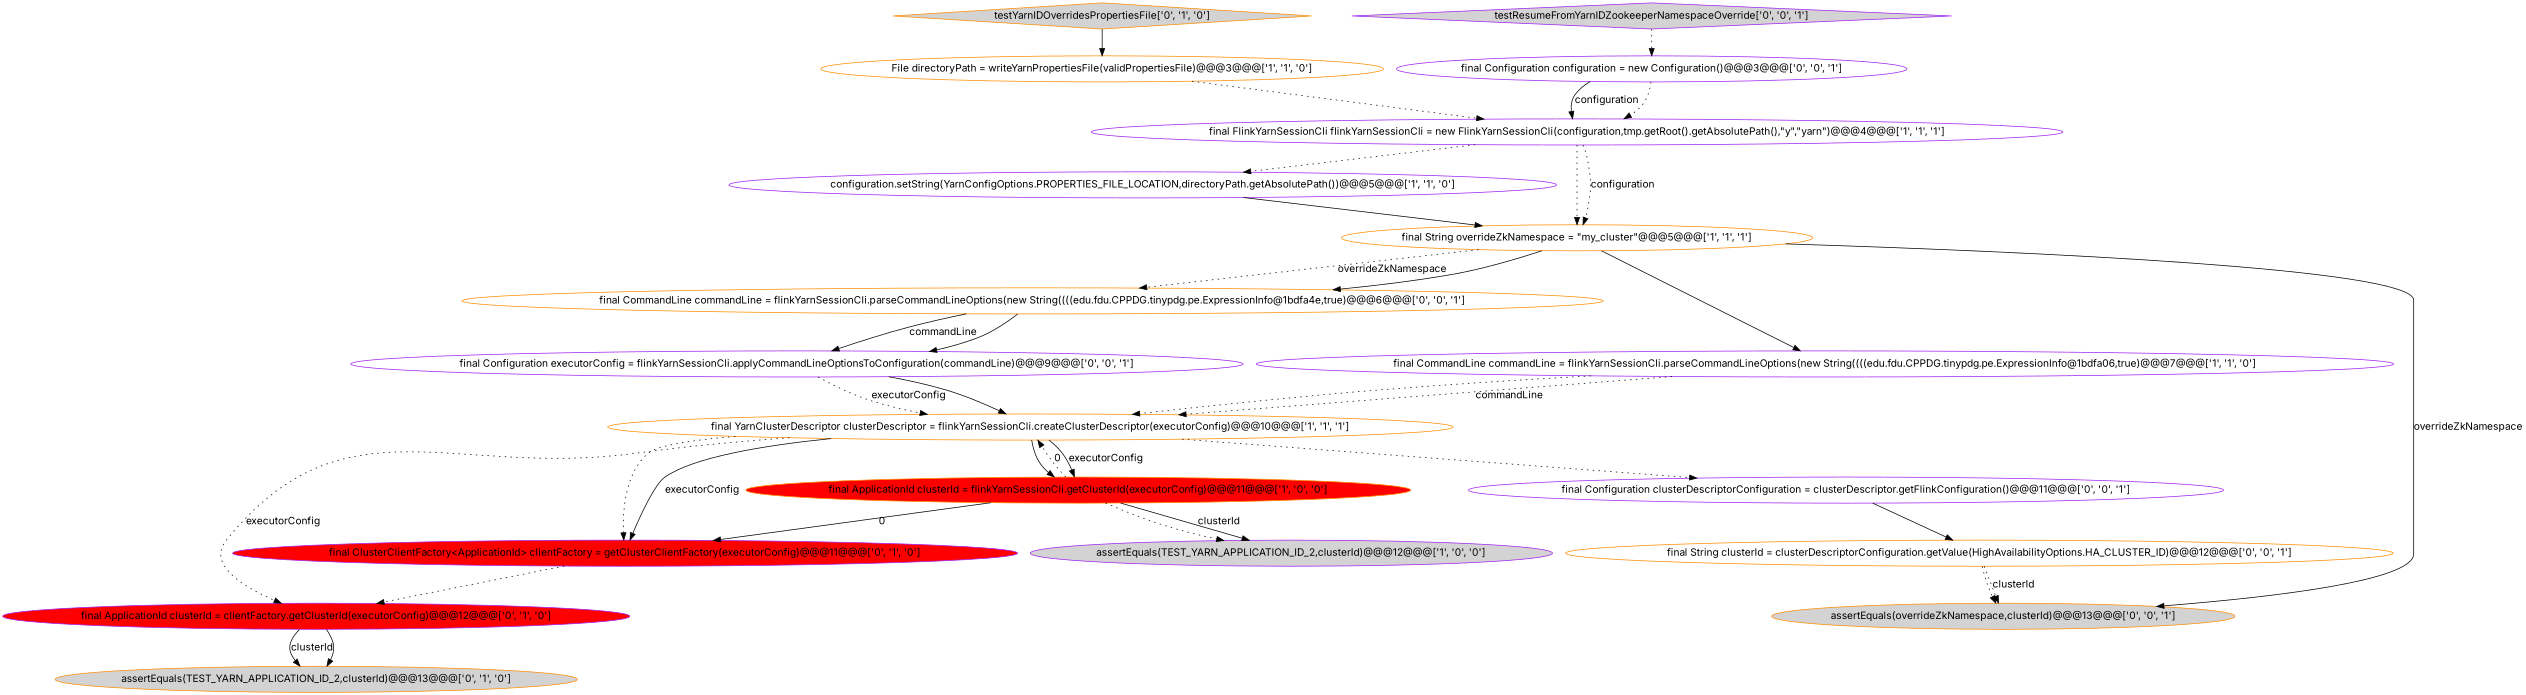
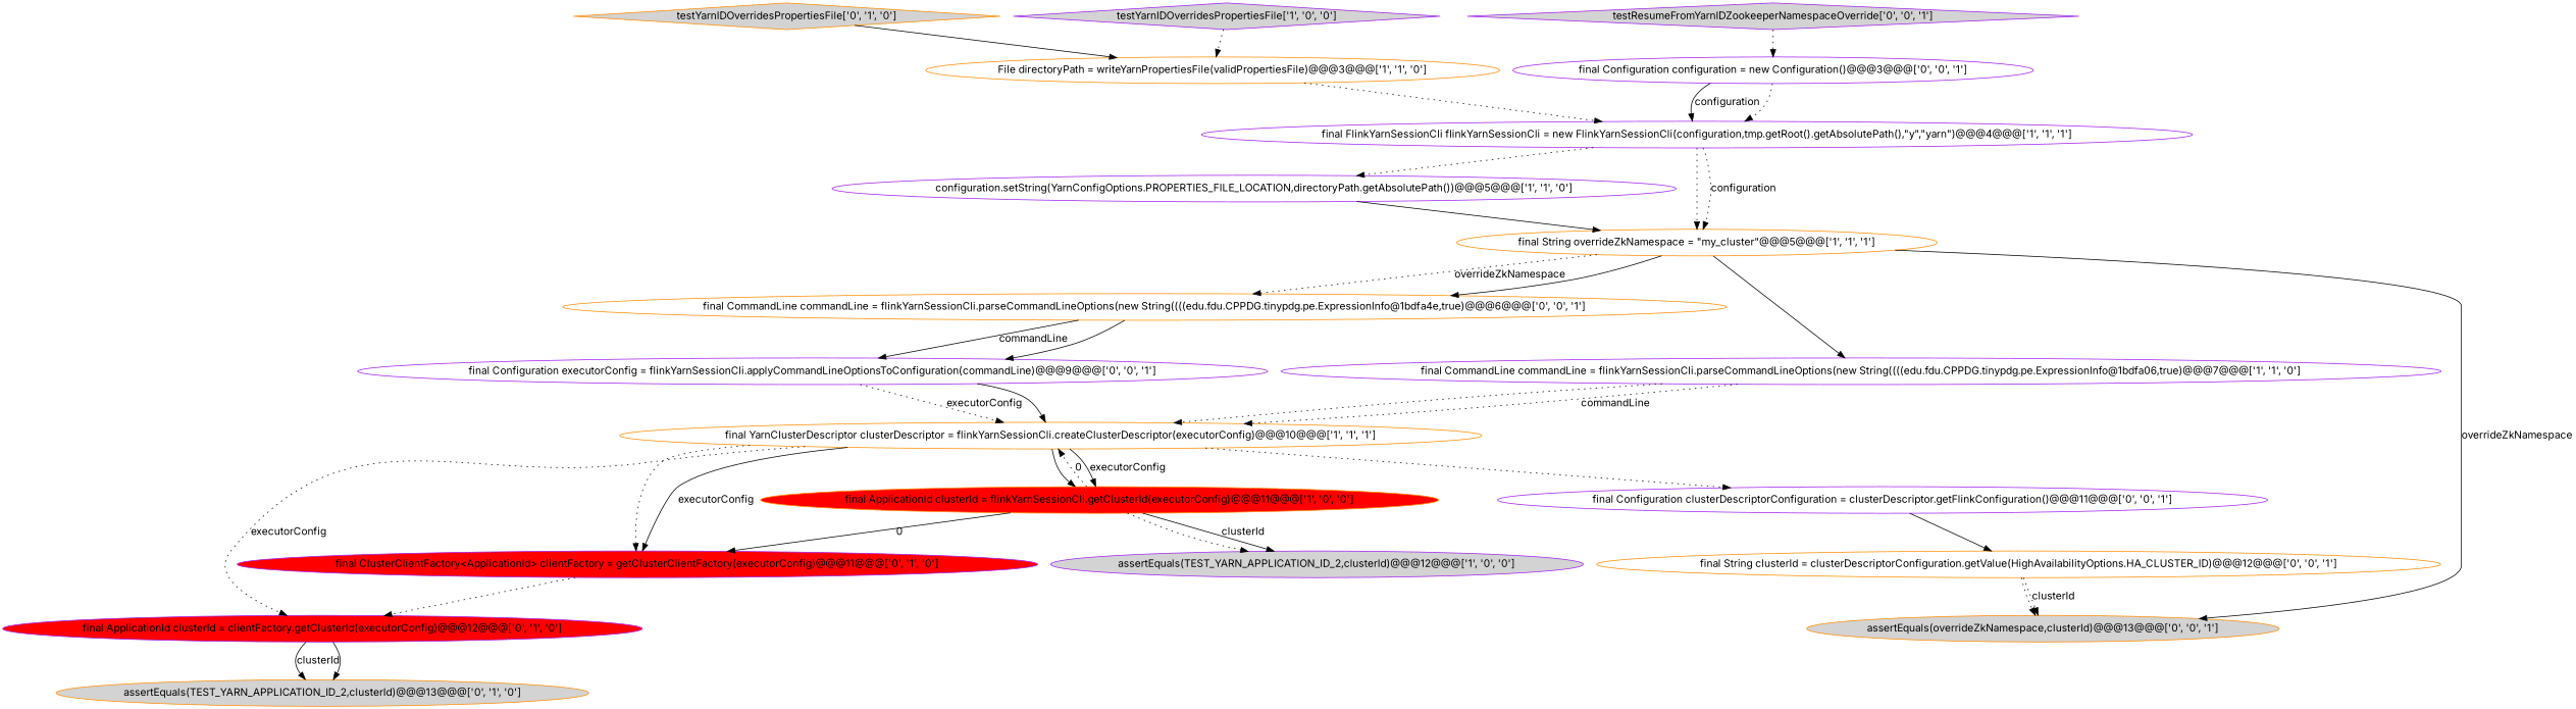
  digraph {
    fontname=Inter
    node [fillcolor=white shape=ellipse style=filled color=purple fontname=Inter]
    edge [style=dotted fontname=Inter]
    n1 [fillcolor=lightgray label="assertEquals(TEST_YARN_APPLICATION_ID_2,clusterId)@@@13@@@['0', '1', '0']" color=darkorange]
    n2 [label="final CommandLine commandLine = flinkYarnSessionCli.parseCommandLineOptions(new String((((edu.fdu.CPPDG.tinypdg.pe.ExpressionInfo@1bdfa4e,true)@@@6@@@['0', '0', '1']" color=darkorange]
    n3 [label="final Configuration executorConfig = flinkYarnSessionCli.applyCommandLineOptionsToConfiguration(commandLine)@@@9@@@['0', '0', '1']"]
    n4 [label="final YarnClusterDescriptor clusterDescriptor = flinkYarnSessionCli.createClusterDescriptor(executorConfig)@@@10@@@['1', '1', '1']" color=darkorange]
    n5 [fillcolor=red label="final ApplicationId clusterId = clientFactory.getClusterId(executorConfig)@@@12@@@['0', '1', '0']"]
    n6 [fillcolor=red label="final ClusterClientFactory<ApplicationId> clientFactory = getClusterClientFactory(executorConfig)@@@11@@@['0', '1', '0']"]
    n7 [label="final Configuration clusterDescriptorConfiguration = clusterDescriptor.getFlinkConfiguration()@@@11@@@['0', '0', '1']"]
    n8 [fillcolor=red label="final ApplicationId clusterId = flinkYarnSessionCli.getClusterId(executorConfig)@@@11@@@['1', '0', '0']" color=darkorange]
    n9 [label="File directoryPath = writeYarnPropertiesFile(validPropertiesFile)@@@3@@@['1', '1', '0']" color=darkorange]
    n10 [label="final FlinkYarnSessionCli flinkYarnSessionCli = new FlinkYarnSessionCli(configuration,tmp.getRoot().getAbsolutePath(),\"y\",\"yarn\")@@@4@@@['1', '1', '1']"]
    n11 [fillcolor=lightgray label="assertEquals(overrideZkNamespace,clusterId)@@@13@@@['0', '0', '1']" color=darkorange]
    n12 [label="final String clusterId = clusterDescriptorConfiguration.getValue(HighAvailabilityOptions.HA_CLUSTER_ID)@@@12@@@['0', '0', '1']" color=darkorange]
    n13 [label="final Configuration configuration = new Configuration()@@@3@@@['0', '0', '1']"]
    n14 [label="final CommandLine commandLine = flinkYarnSessionCli.parseCommandLineOptions(new String((((edu.fdu.CPPDG.tinypdg.pe.ExpressionInfo@1bdfa06,true)@@@7@@@['1', '1', '0']"]
    n15 [label="configuration.setString(YarnConfigOptions.PROPERTIES_FILE_LOCATION,directoryPath.getAbsolutePath())@@@5@@@['1', '1', '0']"]
    n16 [label="final String overrideZkNamespace = \"my_cluster\"@@@5@@@['1', '1', '1']" color=darkorange]
+   n17 [fillcolor=lightgray label="testYarnIDOverridesPropertiesFile['1', '0', '0']" shape=diamond]
    n18 [fillcolor=lightgray label="assertEquals(TEST_YARN_APPLICATION_ID_2,clusterId)@@@12@@@['1', '0', '0']"]
    n19 [fillcolor=lightgray label="testYarnIDOverridesPropertiesFile['0', '1', '0']" shape=diamond color=darkorange]
    n20 [fillcolor=lightgray label="testResumeFromYarnIDZookeeperNamespaceOverride['0', '0', '1']" shape=diamond]
    n2 -> n3 [label=commandLine style=solid]
    n2 -> n3 [style=solid]
    n3 -> n4 [label=executorConfig]
    n3 -> n4 [style=solid]
    n4 -> n5 [label=executorConfig]
    n4 -> n6
    n4 -> n6 [label=executorConfig style=solid]
    n4 -> n7
    n4 -> n8 [label=executorConfig style=solid]
    n4 -> n8 [style=solid]
    n5 -> n1 [label=clusterId style=solid]
    n5 -> n1 [style=solid]
    n6 -> n5
    n7 -> n12 [style=solid]
    n8 -> n4 [label=0]
    n8 -> n6 [label=0 style=solid]
    n8 -> n18 [label=clusterId style=solid]
    n8 -> n18
    n9 -> n10
    n10 -> n15
    n10 -> n16
    n10 -> n16 [label=configuration]
    n12 -> n11
    n12 -> n11 [label=clusterId]
    n13 -> n10
    n13 -> n10 [label=configuration style=solid]
    n14 -> n4 [label=commandLine]
    n14 -> n4
    n15 -> n16 [style=solid]
    n16 -> n2 [label=overrideZkNamespace]
    n16 -> n2 [style=solid]
    n16 -> n11 [label=overrideZkNamespace style=solid]
    n16 -> n14 [style=solid]
+   n17 -> n9
    n19 -> n9 [style=solid]
    n20 -> n13
  }
